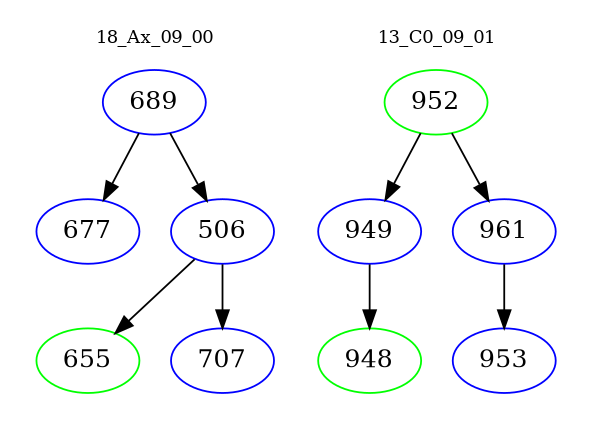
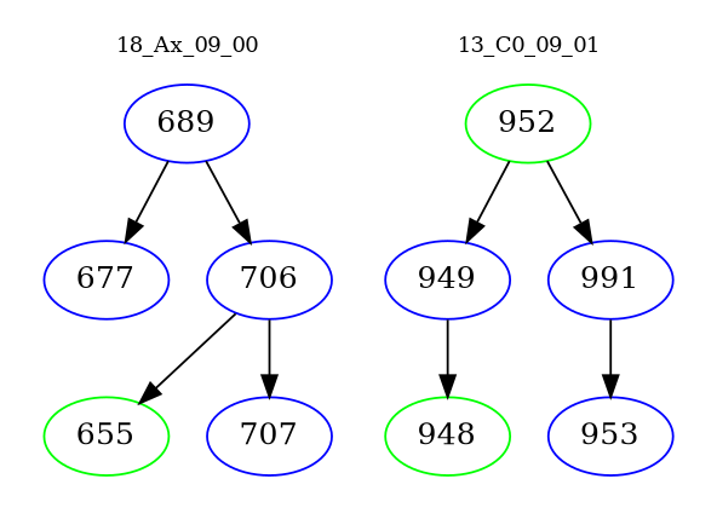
  digraph {
    node [color=blue]
    edge [color=black]
    n1 [label=689]
    n2 [label=677]
-   n3 [label=506]
+   n3 [label=706]
    n4 [color=green label=655]
    n5 [label=707]
    n6 [color=green label=952]
    n7 [label=949]
-   n8 [label=961]
+   n8 [label=991]
    n9 [color=green label=948]
    n10 [label=953]
    subgraph cluster_1 {
      color=white
      fontsize=10
      label="18_Ax_09_00"
      n1
      n2
      n3
      n4
      n5
    }
    subgraph cluster_2 {
      color=white
      fontsize=10
      label="13_C0_09_01"
      n6
      n7
      n8
      n9
      n10
    }
    n1 -> n2
    n1 -> n3
    n3 -> n4
    n3 -> n5
    n6 -> n7
    n6 -> n8
    n7 -> n9
    n8 -> n10
  }
